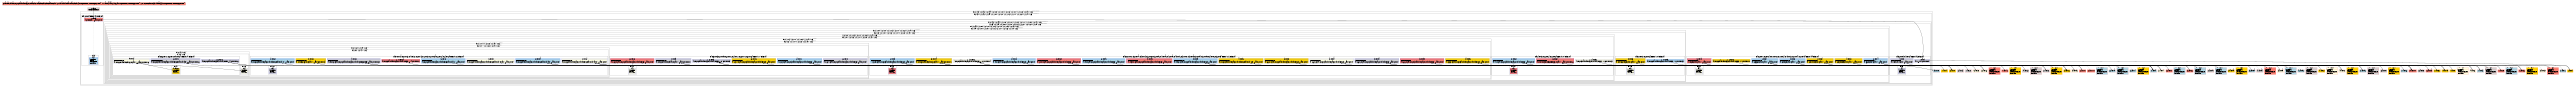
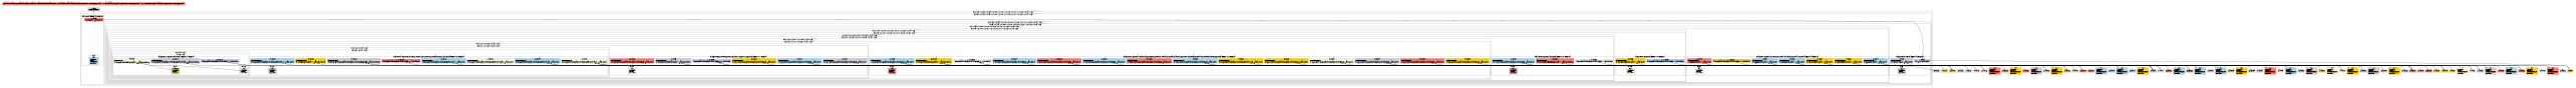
  digraph {
    node [color=red fillcolor=lightblue shape=record style=filled]
    edge [arrowhead=tee style=dotted]
    n1 [color=blue label="{92\:\ ?|SYNTHETIC\lRETURN\lORIG_RETURN\l|return false\l}"]
    n2 [color=blue fillcolor=salmon label="{1\:\ 0x000b|if (r6.isEncoder() != false) goto L_?\l}"]
    n3 [color=blue fillcolor=lightgrey label="{93\:\ ?|SYNTHETIC\lRETURN\l|return false\l}"]
    n4 [color=blue fillcolor=lightgrey label="{2\:\ 0x000d|if (r8 != true) goto L_0x000f\l}"]
    n5 [color=blue fillcolor=lightgrey label="{4\:\ 0x0015|ADDED_TO_REGION\l|if (r7.endsWith(\".secure\") != false) goto L_?\l}"]
    n6 [color=blue fillcolor=lightyellow label="{99\:\ ?|SYNTHETIC\lRETURN\l|return false\l}"]
    n7 [color=blue fillcolor=gold label="{6\:\ 0x001c|if (com.google.android.exoplayer2.util.Util.SDK_INT \< 21) goto L_0x001e\l}"]
    n8 [color=blue label="{8\:\ 0x0024|ADDED_TO_REGION\l|if (\"CIPAACDecoder\".equals(r7) != false) goto L_?\l}"]
    n9 [color=blue label="{10\:\ 0x002c|ADDED_TO_REGION\l|if (\"CIPMP3Decoder\".equals(r7) != false) goto L_?\l}"]
    n10 [color=blue fillcolor=gold label="{12\:\ 0x0034|ADDED_TO_REGION\l|if (\"CIPVorbisDecoder\".equals(r7) != false) goto L_?\l}"]
    n11 [color=blue fillcolor=gold label="{14\:\ 0x003c|ADDED_TO_REGION\l|if (\"CIPAMRNBDecoder\".equals(r7) != false) goto L_?\l}"]
    n12 [color=blue label="{16\:\ 0x0044|ADDED_TO_REGION\l|if (\"AACDecoder\".equals(r7) != false) goto L_?\l}"]
    n13 [color=blue fillcolor=salmon label="{18\:\ 0x004c|ADDED_TO_REGION\l|if (\"MP3Decoder\".equals(r7) != false) goto L_?\l}"]
    n14 [color=blue fillcolor=lightyellow label="{100\:\ ?|SYNTHETIC\lRETURN\l|return false\l}"]
    n15 [color=blue label="{20\:\ 0x0050|if (com.google.android.exoplayer2.util.Util.SDK_INT \< 18) goto L_0x0052\l}"]
    n16 [color=blue fillcolor=gold label="{22\:\ 0x0058|ADDED_TO_REGION\l|if (\"OMX.SEC.MP3.Decoder\".equals(r7) != false) goto L_?\l}"]
    n17 [color=blue fillcolor=salmon label="{101\:\ ?|SYNTHETIC\lRETURN\l|return false\l}"]
    n18 [color=blue fillcolor=lightyellow label="{24\:\ 0x005c|if (com.google.android.exoplayer2.util.Util.SDK_INT \< 18) goto L_0x005e\l}"]
    n19 [color=blue fillcolor=salmon label="{26\:\ 0x0064|ADDED_TO_REGION\l|if (\"OMX.MTK.AUDIO.DECODER.AAC\".equals(r7) != false) goto L_0x0066\l}"]
    n20 [color=blue label="{28\:\ 0x006e|ADDED_TO_REGION\l|if (\"a70\".equals(com.google.android.exoplayer2.util.Util.DEVICE) != false) goto L_?\l}"]
    n21 [color=blue fillcolor=salmon label="{113\:\ ?|SYNTHETIC\lRETURN\l|return false\l}"]
    n22 [color=blue fillcolor=lightyellow label="{30\:\ 0x0072|if (com.google.android.exoplayer2.util.Util.SDK_INT == 16) goto L_0x0074\l}"]
    n23 [color=blue fillcolor=gold label="{32\:\ 0x007a|ADDED_TO_REGION\l|if (\"OMX.qcom.audio.decoder.mp3\".equals(r7) != false) goto L_0x007c\l}"]
    n24 [color=blue label="{34\:\ 0x0084|ADDED_TO_REGION\l|if (\"dlxu\".equals(com.google.android.exoplayer2.util.Util.DEVICE) != false) goto L_?\l}"]
    n25 [color=blue fillcolor=salmon label="{36\:\ 0x008e|ADDED_TO_REGION\l|if (\"protou\".equals(com.google.android.exoplayer2.util.Util.DEVICE) != false) goto L_?\l}"]
    n26 [color=blue label="{38\:\ 0x0098|ADDED_TO_REGION\l|if (\"ville\".equals(com.google.android.exoplayer2.util.Util.DEVICE) != false) goto L_?\l}"]
    n27 [color=blue fillcolor=salmon label="{40\:\ 0x00a2|ADDED_TO_REGION\l|if (\"villeplus\".equals(com.google.android.exoplayer2.util.Util.DEVICE) != false) goto L_?\l}"]
    n28 [color=blue label="{42\:\ 0x00ac|ADDED_TO_REGION\l|if (\"villec2\".equals(com.google.android.exoplayer2.util.Util.DEVICE) != false) goto L_?\l}"]
    n29 [color=blue fillcolor=gold label="{44\:\ 0x00b6|ADDED_TO_REGION\l|if (com.google.android.exoplayer2.util.Util.DEVICE.startsWith(\"gee\") != false) goto L_?\l}"]
    n30 [color=blue fillcolor=gold label="{46\:\ 0x00c0|ADDED_TO_REGION\l|if (\"C6602\".equals(com.google.android.exoplayer2.util.Util.DEVICE) != false) goto L_?\l}"]
    n31 [color=blue fillcolor=lightyellow label="{48\:\ 0x00ca|ADDED_TO_REGION\l|if (\"C6603\".equals(com.google.android.exoplayer2.util.Util.DEVICE) != false) goto L_?\l}"]
    n32 [color=blue fillcolor=lightgrey label="{50\:\ 0x00d4|ADDED_TO_REGION\l|if (\"C6606\".equals(com.google.android.exoplayer2.util.Util.DEVICE) != false) goto L_?\l}"]
    n33 [color=blue fillcolor=salmon label="{52\:\ 0x00de|ADDED_TO_REGION\l|if (\"C6616\".equals(com.google.android.exoplayer2.util.Util.DEVICE) != false) goto L_?\l}"]
    n34 [color=blue fillcolor=gold label="{54\:\ 0x00e8|ADDED_TO_REGION\l|if (\"L36h\".equals(com.google.android.exoplayer2.util.Util.DEVICE) != false) goto L_?\l}"]
    n35 [color=blue label="{56\:\ 0x00f2|ADDED_TO_REGION\l|if (\"SO\-02E\".equals(com.google.android.exoplayer2.util.Util.DEVICE) != false) goto L_?\l}"]
    n36 [color=blue fillcolor=lightyellow label="{117\:\ ?|SYNTHETIC\lRETURN\l|return false\l}"]
    n37 [color=blue fillcolor=lightgrey label="{58\:\ 0x00f6|if (com.google.android.exoplayer2.util.Util.SDK_INT == 16) goto L_0x00f8\l}"]
    n38 [color=blue fillcolor=lightgrey label="{60\:\ 0x00fe|ADDED_TO_REGION\l|if (\"OMX.qcom.audio.decoder.aac\".equals(r7) != false) goto L_0x0100\l}"]
    n39 [color=blue fillcolor=gold label="{62\:\ 0x0108|ADDED_TO_REGION\l|if (\"C1504\".equals(com.google.android.exoplayer2.util.Util.DEVICE) != false) goto L_?\l}"]
    n40 [color=blue label="{64\:\ 0x0112|ADDED_TO_REGION\l|if (\"C1505\".equals(com.google.android.exoplayer2.util.Util.DEVICE) != false) goto L_?\l}"]
    n41 [color=blue fillcolor=lightgrey label="{66\:\ 0x011c|ADDED_TO_REGION\l|if (\"C1604\".equals(com.google.android.exoplayer2.util.Util.DEVICE) != false) goto L_?\l}"]
    n42 [color=blue fillcolor=salmon label="{68\:\ 0x0126|ADDED_TO_REGION\l|if (\"C1605\".equals(com.google.android.exoplayer2.util.Util.DEVICE) != false) goto L_?\l}"]
    n43 [color=blue fillcolor=lightgrey label="{122\:\ ?|SYNTHETIC\lRETURN\l|return false\l}"]
    n44 [color=blue fillcolor=salmon label="{70\:\ 0x012a|if (com.google.android.exoplayer2.util.Util.SDK_INT \<= 19) goto L_0x012c\l}"]
    n45 [color=blue fillcolor=gold label="{72\:\ 0x0132|ADDED_TO_REGION\l|if (\"OMX.SEC.vp8.dec\".equals(r7) != false) goto L_0x0134\l}"]
    n46 [color=blue fillcolor=lightgrey label="{74\:\ 0x013c|ADDED_TO_REGION\l|if (\"samsung\".equals(com.google.android.exoplayer2.util.Util.MANUFACTURER) != false) goto L_0x013e\l}"]
    n47 [color=blue label="{76\:\ 0x0146|ADDED_TO_REGION\l|if (com.google.android.exoplayer2.util.Util.DEVICE.startsWith(\"d2\") != false) goto L_?\l}"]
    n48 [color=blue fillcolor=lightyellow label="{78\:\ 0x0150|ADDED_TO_REGION\l|if (com.google.android.exoplayer2.util.Util.DEVICE.startsWith(\"serrano\") != false) goto L_?\l}"]
    n49 [color=blue label="{80\:\ 0x015a|ADDED_TO_REGION\l|if (com.google.android.exoplayer2.util.Util.DEVICE.startsWith(\"jflte\") != false) goto L_?\l}"]
    n50 [color=blue fillcolor=lightyellow label="{82\:\ 0x0164|ADDED_TO_REGION\l|if (com.google.android.exoplayer2.util.Util.DEVICE.startsWith(\"santos\") != false) goto L_?\l}"]
    n51 [color=blue label="{84\:\ 0x016e|ADDED_TO_REGION\l|if (com.google.android.exoplayer2.util.Util.DEVICE.startsWith(\"t0\") != false) goto L_?\l}"]
    n52 [color=blue fillcolor=gold label="{91\:\ 0x0186|SYNTHETIC\lRETURN\l|return true\l}"]
    n53 [color=blue fillcolor=lightgrey label="{86\:\ 0x0172|if (com.google.android.exoplayer2.util.Util.SDK_INT \> 19) goto L_0x0186\l}"]
    n54 [color=blue fillcolor=lightgrey label="{88\:\ 0x017c|ADDED_TO_REGION\l|if (com.google.android.exoplayer2.util.Util.DEVICE.startsWith(\"jflte\") == false) goto L_0x0186\l}"]
-   n55 [color=blue fillcolor=lightyellow label="{90\:\ 0x0184|ADDED_TO_REGION\l|if (\"OMX.qcom.video.decoder.vp8\".equals(r7) == false) goto L_0x0186\l}"]
+   n55 [color=blue fillcolor=lightyellow label="{90\:\ 0x0184|INT_TO_REGION\l|if (\"OMX.qcom.video.decoder.vp8\".equals(r7) == false) goto L_0x0186\l}"]
    n56 [color=blue fillcolor=lightyellow label="{123\:\ ?|SYNTHETIC\lRETURN\l|return false\l}"]
    n57 [fillcolor=gold label="{3\:\ 0x000f}"]
    n58 [label="{5\:\ 0x0018}"]
    n59 [fillcolor=gold label="{7\:\ 0x001e}"]
    n60 [fillcolor=gold label="{19\:\ 0x004e}"]
    n61 [fillcolor=lightyellow label="{9\:\ 0x0026}"]
    n62 [fillcolor=lightyellow label="{94\:\ ?|SYNTHETIC\lRETURN\lADDED_TO_REGION\l|return false\l}"]
    n63 [fillcolor=salmon label="{11\:\ 0x002e}"]
    n64 [fillcolor=lightgrey label="{95\:\ ?|SYNTHETIC\lRETURN\lADDED_TO_REGION\l|return false\l}"]
    n65 [fillcolor=salmon label="{13\:\ 0x0036}"]
    n66 [label="{96\:\ ?|SYNTHETIC\lRETURN\lADDED_TO_REGION\l|return false\l}"]
    n67 [fillcolor=lightyellow label="{15\:\ 0x003e}"]
    n68 [fillcolor=gold label="{97\:\ ?|SYNTHETIC\lRETURN\lADDED_TO_REGION\l|return false\l}"]
    n69 [label="{17\:\ 0x0046}"]
    n70 [fillcolor=salmon label="{98\:\ ?|SYNTHETIC\lRETURN\lADDED_TO_REGION\l|return false\l}"]
    n71 [fillcolor=gold label="{21\:\ 0x0052}"]
    n72 [fillcolor=salmon label="{23\:\ 0x005a}"]
    n73 [fillcolor=lightgrey label="{25\:\ 0x005e}"]
    n74 [fillcolor=salmon label="{29\:\ 0x0070}"]
    n75 [label="{27\:\ 0x0066}"]
    n76 [fillcolor=lightyellow label="{31\:\ 0x0074}"]
    n77 [label="{57\:\ 0x00f4}"]
    n78 [fillcolor=salmon label="{33\:\ 0x007c}"]
    n79 [fillcolor=salmon label="{35\:\ 0x0086}"]
    n80 [label="{102\:\ ?|SYNTHETIC\lRETURN\lADDED_TO_REGION\l|return false\l}"]
    n81 [fillcolor=lightgrey label="{37\:\ 0x0090}"]
    n82 [label="{103\:\ ?|SYNTHETIC\lRETURN\lADDED_TO_REGION\l|return false\l}"]
    n83 [fillcolor=gold label="{39\:\ 0x009a}"]
    n84 [label="{104\:\ ?|SYNTHETIC\lRETURN\lADDED_TO_REGION\l|return false\l}"]
    n85 [fillcolor=lightgrey label="{41\:\ 0x00a4}"]
    n86 [fillcolor=gold label="{105\:\ ?|SYNTHETIC\lRETURN\lADDED_TO_REGION\l|return false\l}"]
    n87 [fillcolor=lightyellow label="{43\:\ 0x00ae}"]
    n88 [fillcolor=salmon label="{106\:\ ?|SYNTHETIC\lRETURN\lADDED_TO_REGION\l|return false\l}"]
    n89 [label="{45\:\ 0x00b8}"]
    n90 [label="{107\:\ ?|SYNTHETIC\lRETURN\lADDED_TO_REGION\l|return false\l}"]
    n91 [fillcolor=gold label="{47\:\ 0x00c2}"]
    n92 [fillcolor=lightgrey label="{108\:\ ?|SYNTHETIC\lRETURN\lADDED_TO_REGION\l|return false\l}"]
    n93 [fillcolor=lightyellow label="{49\:\ 0x00cc}"]
    n94 [fillcolor=lightyellow label="{109\:\ ?|SYNTHETIC\lRETURN\lADDED_TO_REGION\l|return false\l}"]
    n95 [label="{51\:\ 0x00d6}"]
    n96 [fillcolor=gold label="{110\:\ ?|SYNTHETIC\lRETURN\lADDED_TO_REGION\l|return false\l}"]
    n97 [fillcolor=lightgrey label="{53\:\ 0x00e0}"]
    n98 [fillcolor=lightgrey label="{111\:\ ?|SYNTHETIC\lRETURN\lADDED_TO_REGION\l|return false\l}"]
    n99 [label="{55\:\ 0x00ea}"]
    n100 [fillcolor=gold label="{112\:\ ?|SYNTHETIC\lRETURN\lADDED_TO_REGION\l|return false\l}"]
    n101 [fillcolor=lightyellow label="{59\:\ 0x00f8}"]
    n102 [fillcolor=gold label="{69\:\ 0x0128}"]
    n103 [fillcolor=salmon label="{61\:\ 0x0100}"]
    n104 [label="{63\:\ 0x010a}"]
    n105 [label="{114\:\ ?|SYNTHETIC\lRETURN\lADDED_TO_REGION\l|return false\l}"]
    n106 [label="{65\:\ 0x0114}"]
    n107 [label="{115\:\ ?|SYNTHETIC\lRETURN\lADDED_TO_REGION\l|return false\l}"]
    n108 [fillcolor=salmon label="{67\:\ 0x011e}"]
    n109 [fillcolor=gold label="{116\:\ ?|SYNTHETIC\lRETURN\lADDED_TO_REGION\l|return false\l}"]
    n110 [fillcolor=lightgrey label="{71\:\ 0x012c}"]
    n111 [fillcolor=gold label="{85\:\ 0x0170}"]
    n112 [fillcolor=lightgrey label="{73\:\ 0x0134}"]
    n113 [fillcolor=lightyellow label="{75\:\ 0x013e}"]
    n114 [fillcolor=salmon label="{77\:\ 0x0148}"]
    n115 [fillcolor=salmon label="{118\:\ ?|SYNTHETIC\lRETURN\lADDED_TO_REGION\l|return false\l}"]
-   n116 [fillcolor=lightgrey label="{79\:\ 0x0152}"]
+   n116 [fillcolor=salmon label="{79\:\ 0x0152}"]
    n117 [fillcolor=gold label="{119\:\ ?|SYNTHETIC\lRETURN\lADDED_TO_REGION\l|return false\l}"]
    n118 [fillcolor=lightgrey label="{81\:\ 0x015c}"]
    n119 [fillcolor=lightgrey label="{120\:\ ?|SYNTHETIC\lRETURN\lADDED_TO_REGION\l|return false\l}"]
    n120 [fillcolor=lightyellow label="{83\:\ 0x0166}"]
    n121 [fillcolor=gold label="{121\:\ ?|SYNTHETIC\lRETURN\lADDED_TO_REGION\l|return false\l}"]
    n122 [fillcolor=gold label="{87\:\ 0x0174}"]
    n123 [label="{89\:\ 0x017e}"]
    n124 [fillcolor=lightgrey label="{0\:\ 0x0000|MTH_ENTER_BLOCK\l}"]
    n125 [fillcolor=salmon label="{private static boolean com.google.android.exoplayer2.mediacodec.MediaCodecUtil.isCodecUsableDecoder((r6v0 'info' android.media.MediaCodecInfo A[IMMUTABLE_TYPE, METHOD_ARGUMENT]), (r7v0 'name' java.lang.String A[IMMUTABLE_TYPE, METHOD_ARGUMENT]), (r8v0 'secureDecodersExplicit' boolean A[IMMUTABLE_TYPE, METHOD_ARGUMENT])) }" color=""]
    subgraph cluster_1 {
      label="R(1:(2:(1:92)|(1:(2:(1:93)|(1:(2:(1:99)|(1:(2:(1:100)|(1:(2:(1:101)|(1:(2:(1:113)|(1:(2:(1:117)|(1:(2:(1:122)|(1:(2:(1:91)|(1:123)))))))))))))))))))"
      subgraph cluster_2 {
        label="R(2:(1:92)|(1:(2:(1:93)|(1:(2:(1:99)|(1:(2:(1:100)|(1:(2:(1:101)|(1:(2:(1:113)|(1:(2:(1:117)|(1:(2:(1:122)|(1:(2:(1:91)|(1:123))))))))))))))))))"
        subgraph cluster_3 {
          label="IF [B:1:0x000b] THEN: R(1:92) ELSE: null"
          n2
          subgraph cluster_4 {
            label="R(1:92)"
            n1
          }
        }
        subgraph cluster_5 {
          label="R(1:(2:(1:93)|(1:(2:(1:99)|(1:(2:(1:100)|(1:(2:(1:101)|(1:(2:(1:113)|(1:(2:(1:117)|(1:(2:(1:122)|(1:(2:(1:91)|(1:123)))))))))))))))))"
          subgraph cluster_6 {
            label="R(2:(1:93)|(1:(2:(1:99)|(1:(2:(1:100)|(1:(2:(1:101)|(1:(2:(1:113)|(1:(2:(1:117)|(1:(2:(1:122)|(1:(2:(1:91)|(1:123))))))))))))))))"
            subgraph cluster_7 {
              label="IF [B:2:0x000d, B:4:0x0015] THEN: R(1:93) ELSE: null"
              n4
              n5
              subgraph cluster_8 {
                label="R(1:93)"
                n3
              }
            }
            subgraph cluster_9 {
              label="R(1:(2:(1:99)|(1:(2:(1:100)|(1:(2:(1:101)|(1:(2:(1:113)|(1:(2:(1:117)|(1:(2:(1:122)|(1:(2:(1:91)|(1:123)))))))))))))))"
              subgraph cluster_10 {
                label="R(2:(1:99)|(1:(2:(1:100)|(1:(2:(1:101)|(1:(2:(1:113)|(1:(2:(1:117)|(1:(2:(1:122)|(1:(2:(1:91)|(1:123))))))))))))))"
                subgraph cluster_11 {
                  label="IF [B:6:0x001c, B:8:0x0024, B:10:0x002c, B:12:0x0034, B:14:0x003c, B:16:0x0044, B:18:0x004c] THEN: R(1:99) ELSE: null"
                  n7
                  n8
                  n9
                  n10
                  n11
                  n12
                  n13
                  subgraph cluster_12 {
                    label="R(5:99)"
                    n6
                  }
                }
                subgraph cluster_13 {
                  label="R(1:(2:(1:100)|(1:(2:(1:101)|(1:(2:(1:113)|(1:(2:(1:117)|(1:(2:(1:122)|(1:(2:(1:91)|(1:123)))))))))))))"
                  subgraph cluster_14 {
                    label="R(2:(1:100)|(1:(2:(1:101)|(1:(2:(1:113)|(1:(2:(1:117)|(1:(2:(1:122)|(1:(2:(1:91)|(1:123))))))))))))"
                    subgraph cluster_15 {
                      label="IF [B:20:0x0050, B:22:0x0058] THEN: R(1:100) ELSE: null"
                      n15
                      n16
                      subgraph cluster_16 {
                        label="R(1:100)"
                        n14
                      }
                    }
                    subgraph cluster_17 {
                      label="R(1:(2:(1:101)|(1:(2:(1:113)|(1:(2:(1:117)|(1:(2:(1:122)|(1:(2:(1:91)|(1:123)))))))))))"
                      subgraph cluster_18 {
                        label="R(2:(1:101)|(1:(2:(1:113)|(1:(2:(1:117)|(1:(2:(1:122)|(1:(2:(1:91)|(1:123))))))))))"
                        subgraph cluster_19 {
                          label="IF [B:24:0x005c, B:26:0x0064, B:28:0x006e] THEN: R(1:101) ELSE: null"
                          n18
                          n19
                          n20
                          subgraph cluster_20 {
                            label="R(1:101)"
                            n17
                          }
                        }
                        subgraph cluster_21 {
                          label="R(1:(2:(1:113)|(1:(2:(1:117)|(1:(2:(1:122)|(1:(2:(1:91)|(1:123)))))))))"
                          subgraph cluster_22 {
                            label="R(2:(1:113)|(1:(2:(1:117)|(1:(2:(1:122)|(1:(2:(1:91)|(1:123))))))))"
                            subgraph cluster_23 {
                              label="IF [B:30:0x0072, B:32:0x007a, B:34:0x0084, B:36:0x008e, B:38:0x0098, B:40:0x00a2, B:42:0x00ac, B:44:0x00b6, B:46:0x00c0, B:48:0x00ca, B:50:0x00d4, B:52:0x00de, B:54:0x00e8, B:56:0x00f2] THEN: R(1:113) ELSE: null"
                              n22
                              n23
                              n24
                              n25
                              n26
                              n27
                              n28
                              n29
                              n30
                              n31
                              n32
                              n33
                              n34
                              n35
                              subgraph cluster_24 {
                                label="R(1:113)"
                                n21
                              }
                            }
                            subgraph cluster_25 {
                              label="R(1:(2:(1:117)|(1:(2:(1:122)|(1:(2:(1:91)|(1:123)))))))"
                              subgraph cluster_26 {
                                label="R(2:(1:117)|(1:(2:(1:122)|(1:(2:(1:91)|(1:123))))))"
                                subgraph cluster_27 {
                                  label="IF [B:58:0x00f6, B:60:0x00fe, B:62:0x0108, B:64:0x0112, B:66:0x011c, B:68:0x0126] THEN: R(1:117) ELSE: null"
                                  n37
                                  n38
                                  n39
                                  n40
                                  n41
                                  n42
                                  subgraph cluster_28 {
                                    label="R(1:117)"
                                    n36
                                  }
                                }
                                subgraph cluster_29 {
                                  label="R(1:(2:(1:122)|(1:(2:(1:91)|(1:123)))))"
                                  subgraph cluster_30 {
                                    label="R(2:(1:122)|(1:(2:(1:91)|(1:123))))"
                                    subgraph cluster_31 {
                                      label="IF [B:70:0x012a, B:72:0x0132, B:74:0x013c, B:76:0x0146, B:78:0x0150, B:80:0x015a, B:82:0x0164, B:84:0x016e] THEN: R(1:122) ELSE: null"
                                      n44
                                      n45
                                      n46
                                      n47
                                      n48
                                      n49
                                      n50
                                      n51
                                      subgraph cluster_32 {
                                        label="R(1:122)"
                                        n43
                                      }
                                    }
                                    subgraph cluster_33 {
                                      label="R(1:(2:(1:91)|(1:123)))"
                                      subgraph cluster_34 {
                                        label="R(2:(1:91)|(1:123))"
                                        subgraph cluster_35 {
                                          label="IF [B:86:0x0172, B:88:0x017c, B:90:0x0184] THEN: R(1:91) ELSE: null"
                                          n53
                                          n54
                                          n55
                                          subgraph cluster_36 {
                                            label="R(1:91)"
                                            n52
                                          }
                                        }
                                        subgraph cluster_37 {
                                          label="R(1:123)"
                                          n56
                                        }
                                      }
                                    }
                                  }
                                }
                              }
                            }
                          }
                        }
                      }
                    }
                  }
                }
              }
            }
          }
        }
      }
    }
    n2 -> n1 [arrowhead=diamond]
    n2 -> n4 [arrowhead=diamond style=bold]
    n4 -> n57 [style=bold]
    n4 -> n58 [arrowhead=normal]
    n5 -> n3 [arrowhead=diamond]
    n5 -> n58 [arrowhead=diamond]
    n7 -> n59 [arrowhead=normal]
    n7 -> n60 [style=bold]
    n8 -> n61 [arrowhead=normal style=bold]
    n8 -> n62
    n9 -> n63 [arrowhead=diamond]
    n9 -> n64 [arrowhead=normal style=bold]
    n10 -> n65 [arrowhead=diamond style=bold]
    n10 -> n66 [arrowhead=diamond]
    n11 -> n67 [arrowhead=normal]
    n11 -> n68
    n12 -> n69 [arrowhead=diamond style=bold]
    n12 -> n70 [arrowhead=normal style=bold]
    n13 -> n6 [arrowhead=normal]
    n13 -> n60 [style=bold]
    n15 -> n71 [arrowhead=diamond style=bold]
    n15 -> n72 [arrowhead=normal]
    n16 -> n14
    n16 -> n72 [arrowhead=normal style=bold]
    n18 -> n73 [arrowhead=diamond]
    n18 -> n74 [arrowhead=diamond style=bold]
    n19 -> n74 [arrowhead=normal style=bold]
    n19 -> n75 [arrowhead=diamond]
    n20 -> n17 [style=bold]
    n20 -> n74 [arrowhead=normal style=bold]
    n22 -> n76 [arrowhead=diamond style=bold]
    n22 -> n77 [style=bold]
    n23 -> n77 [arrowhead=normal style=bold]
    n23 -> n78 [arrowhead=diamond style=bold]
    n24 -> n79 [style=bold]
    n24 -> n80
    n25 -> n81 [arrowhead=normal]
    n25 -> n82 [arrowhead=normal style=bold]
    n26 -> n83 [arrowhead=diamond]
    n26 -> n84 [style=bold]
    n27 -> n85
    n27 -> n86
    n28 -> n87 [arrowhead=normal style=bold]
    n28 -> n88 [arrowhead=diamond style=bold]
    n29 -> n89 [arrowhead=diamond]
    n29 -> n90 [arrowhead=normal style=bold]
    n30 -> n91 [style=bold]
    n30 -> n92 [arrowhead=diamond]
    n31 -> n93 [arrowhead=normal style=bold]
    n31 -> n94 [arrowhead=diamond]
    n32 -> n95 [arrowhead=diamond style=bold]
    n32 -> n96 [arrowhead=normal]
    n33 -> n97 [arrowhead=normal]
    n33 -> n98
    n34 -> n99
    n34 -> n100 [arrowhead=diamond]
    n35 -> n21 [arrowhead=normal style=bold]
    n35 -> n77 [arrowhead=diamond style=bold]
    n37 -> n101 [arrowhead=diamond style=bold]
    n37 -> n102 [arrowhead=normal]
    n38 -> n102 [style=bold]
    n38 -> n103 [arrowhead=diamond style=bold]
    n39 -> n104
    n39 -> n105
    n40 -> n106 [arrowhead=diamond]
    n40 -> n107 [arrowhead=normal style=bold]
    n41 -> n108
    n41 -> n109 [arrowhead=normal]
    n42 -> n36 [arrowhead=diamond style=bold]
    n42 -> n102
    n44 -> n110 [arrowhead=diamond]
    n44 -> n111 [arrowhead=normal]
    n45 -> n111
    n45 -> n112
    n46 -> n111 [style=bold]
    n46 -> n113 [arrowhead=normal style=bold]
    n47 -> n114 [style=bold]
    n47 -> n115
    n48 -> n116
    n48 -> n117
    n49 -> n118 [arrowhead=diamond style=bold]
    n49 -> n119
    n50 -> n120 [arrowhead=normal style=bold]
    n50 -> n121 [arrowhead=diamond style=bold]
    n51 -> n43
    n51 -> n111 [arrowhead=normal]
    n53 -> n52
    n53 -> n122 [style=bold]
    n54 -> n52 [arrowhead=diamond]
    n54 -> n123 [arrowhead=diamond style=bold]
    n55 -> n52 [style=bold]
    n55 -> n56 [style=bold]
    n57 -> n5 [arrowhead=normal style=bold]
    n58 -> n7 [arrowhead=diamond]
    n59 -> n8 [arrowhead=diamond style=bold]
    n61 -> n9 [arrowhead=normal style=bold]
    n63 -> n10 [style=bold]
    n65 -> n11 [arrowhead=diamond style=bold]
    n67 -> n12 [arrowhead=diamond]
    n69 -> n13 [arrowhead=normal style=bold]
    n71 -> n16
    n72 -> n18 [arrowhead=normal]
    n73 -> n19 [arrowhead=diamond]
    n74 -> n22
    n75 -> n20 [style=bold]
    n76 -> n23 [arrowhead=diamond style=bold]
    n77 -> n37 [arrowhead=normal style=bold]
    n78 -> n24 [arrowhead=normal]
    n79 -> n25 [style=bold]
    n81 -> n26
    n83 -> n27
    n85 -> n28 [arrowhead=diamond]
    n87 -> n29 [arrowhead=diamond]
    n89 -> n30
    n91 -> n31 [arrowhead=diamond]
    n93 -> n32 [style=bold]
    n95 -> n33 [arrowhead=diamond style=bold]
    n97 -> n34 [arrowhead=normal style=bold]
    n99 -> n35 [style=bold]
    n101 -> n38
    n102 -> n44 [style=bold]
    n103 -> n39 [arrowhead=diamond style=bold]
    n104 -> n40 [arrowhead=normal style=bold]
    n106 -> n41
    n108 -> n42 [arrowhead=normal]
    n110 -> n45 [arrowhead=diamond style=bold]
    n111 -> n53 [arrowhead=diamond style=bold]
    n112 -> n46
    n113 -> n47
    n114 -> n48
    n116 -> n49 [arrowhead=normal style=bold]
    n118 -> n50 [arrowhead=diamond style=bold]
    n120 -> n51 [style=bold]
    n122 -> n54 [arrowhead=normal]
    n123 -> n55 [arrowhead=normal]
    n124 -> n2 [arrowhead=normal style=bold]
    n125 -> n124
  }
